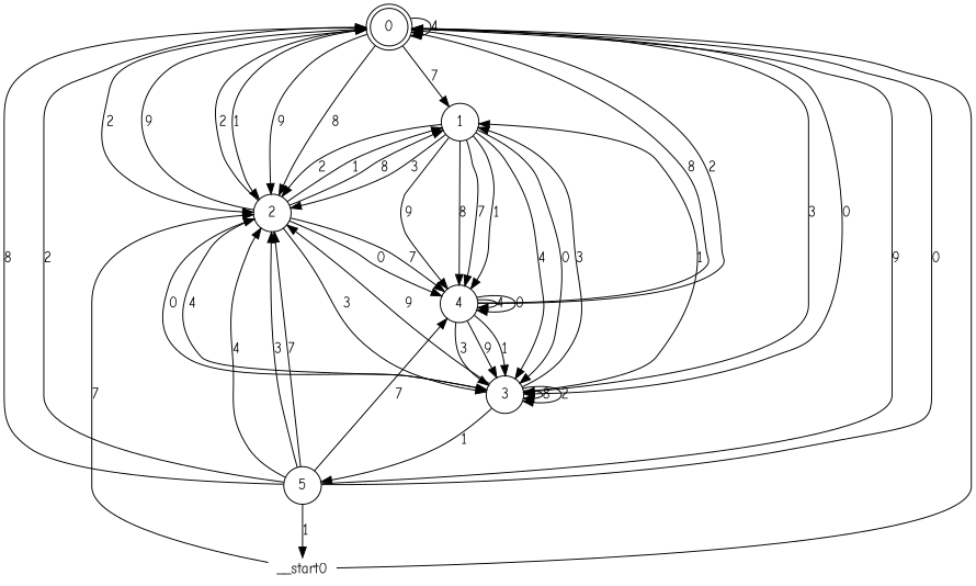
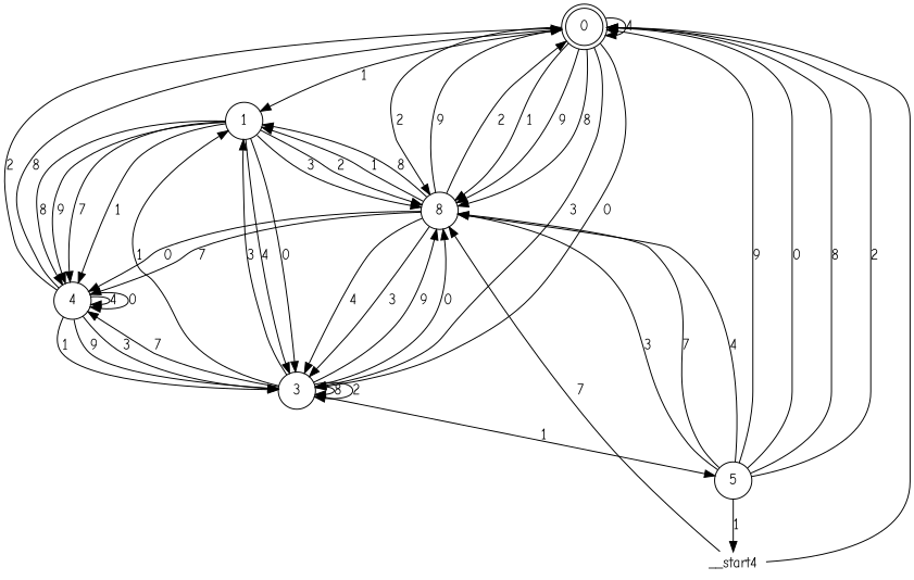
  digraph {
    fontname="Comic Neue"
    node [fontname="Comic Neue" shape=circle]
    edge [fontname="Comic Neue"]
    n1 [label=0 shape=doublecircle]
    n2 [label=1]
-   n3 [label=2]
+   n3 [label=8]
    n4 [label=3]
    n5 [label=4]
    n6 [label=5]
-   __start0 [height=0 shape=none width=0]
+   __start0 [height=0 shape=none width=0 label=__start4]
    n1 -> n1 [label=4]
-   n1 -> n2 [label=7]
+   n1 -> n2 [label=1]
    n1 -> n3 [label=1]
    n1 -> n3 [label=9]
    n1 -> n3 [label=8]
    n1 -> n3 [label=2]
    n1 -> n4 [label=3]
    n1 -> n4 [label=0]
    n2 -> n3 [label=3]
    n2 -> n3 [label=2]
    n2 -> n4 [label=4]
    n2 -> n4 [label=0]
    n2 -> n5 [label=7]
    n2 -> n5 [label=1]
    n2 -> n5 [label=9]
    n2 -> n5 [label=8]
    n3 -> n1 [label=9]
    n3 -> n1 [label=2]
    n3 -> n2 [label=1]
    n3 -> n2 [label=8]
    n3 -> n4 [label=4]
    n3 -> n4 [label=3]
    n3 -> n5 [label=7]
    n3 -> n5 [label=0]
    n4 -> n2 [label=1]
    n4 -> n2 [label=3]
    n4 -> n3 [label=9]
    n4 -> n3 [label=0]
    n4 -> n4 [label=8]
    n4 -> n4 [label=2]
-   n6 -> n5 [label=7]
+   n4 -> n5 [label=7]
    n4 -> n6 [label=1]
    n5 -> n1 [label=8]
    n5 -> n1 [label=2]
    n5 -> n4 [label=1]
    n5 -> n4 [label=3]
    n5 -> n4 [label=9]
    n5 -> n5 [label=4]
    n5 -> n5 [label=0]
    n6 -> n1 [label=9]
    n6 -> n1 [label=0]
    n6 -> n1 [label=8]
    n6 -> n1 [label=2]
    n6 -> n3 [label=7]
    n6 -> n3 [label=4]
    n6 -> n3 [label=3]
    n6 -> __start0 [label=1]
    __start0 -> n1
    __start0 -> n3 [label=7]
  }
